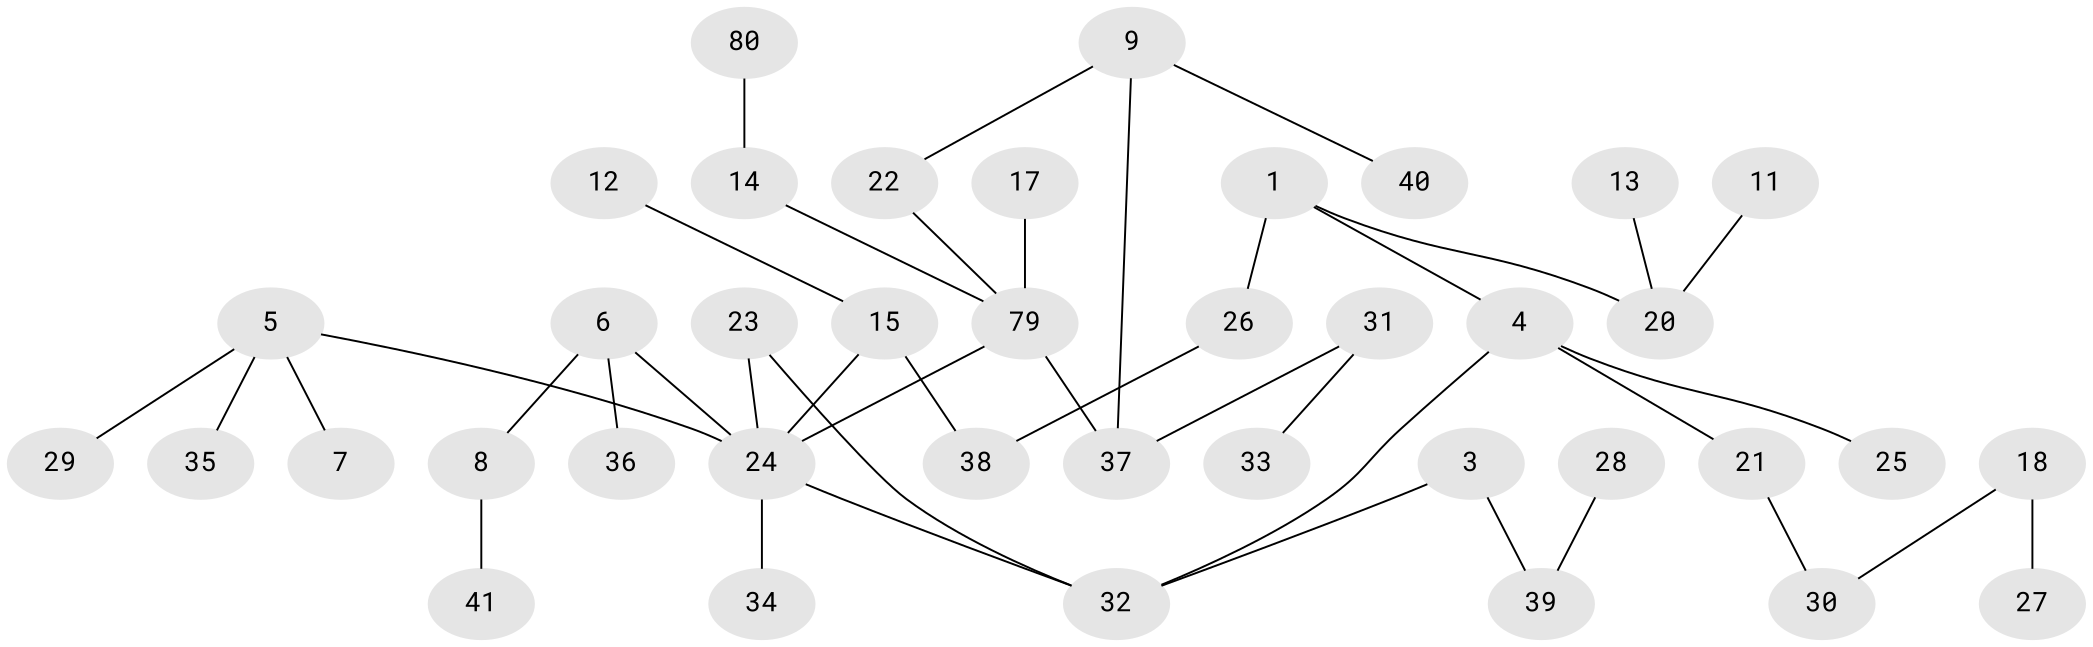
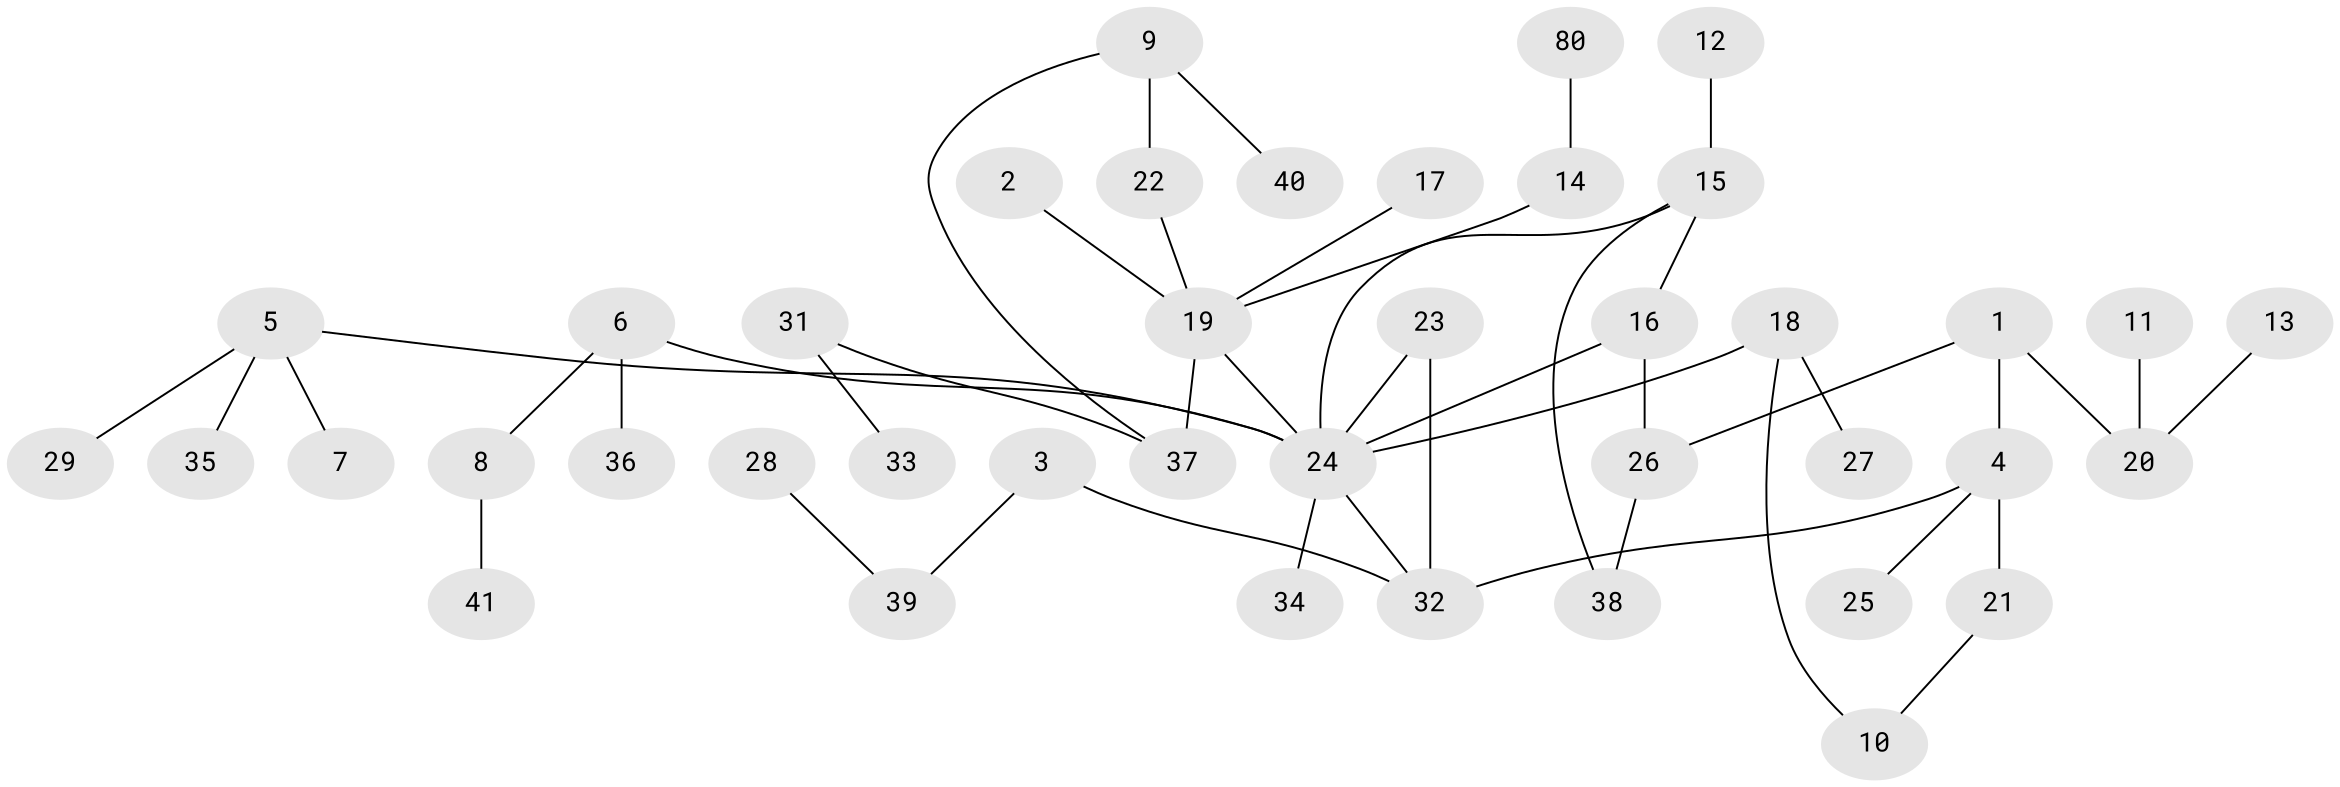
  graph {
    fontname="Roboto Mono"
    node [color=gray90 fontname="Roboto Mono" style=filled]
    edge [fontname="Roboto Mono" weight=1.0]
    1
    4
    20
    26
    32
    21
    25
    38
-   19 [label=79]
+   2
+   19
    24
    37
    3
    39
-   30
+   30 [label=10]
    5
    7
    29
    35
    34
    6
    8
    36
    41
    9
    22
    40
    n28 [label=80]
    14
    11
    12
    15
+   16
    13
    17
    18
    27
    23
    28
    31
    33
    1 -- 4
    1 -- 20
    1 -- 26
    4 -- 32
    4 -- 21
    4 -- 25
    26 -- 38
    21 -- 30
+   2 -- 19
    19 -- 24
    19 -- 37
    24 -- 32
    24 -- 34
    3 -- 32
    3 -- 39
    5 -- 24
    5 -- 7
    5 -- 29
    5 -- 35
    6 -- 24
    6 -- 8
    6 -- 36
    8 -- 41
    9 -- 37
    9 -- 22
    9 -- 40
    22 -- 19
    n28 -- 14
    14 -- 19
    11 -- 20
    12 -- 15
    15 -- 38
    15 -- 24
+   15 -- 16
+   16 -- 26
+   16 -- 24
    13 -- 20
    17 -- 19
+   18 -- 24
    18 -- 30
    18 -- 27
    23 -- 32
    23 -- 24
    28 -- 39
    31 -- 37
    31 -- 33
  }
